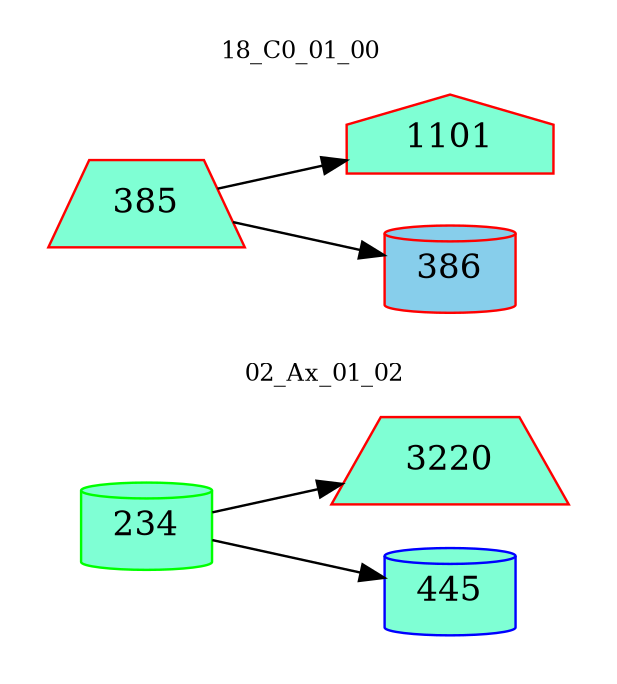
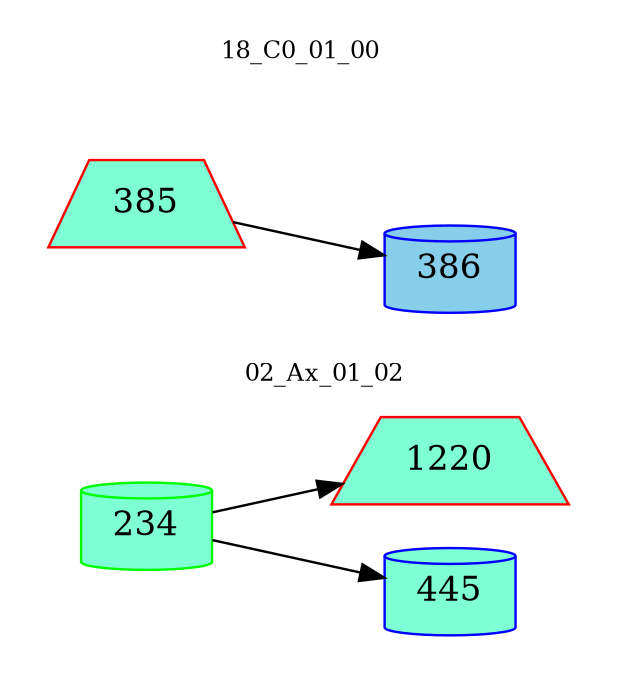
  digraph {
    rankdir=LR
    node [color=red fillcolor=aquamarine shape=cylinder style=filled]
    edge [color=black]
    n1 [color=green label=234]
    n2 [color=blue label=445]
-   n3 [label=3220 shape=trapezium]
+   n3 [label=1220 shape=trapezium]
    n4 [label=385 shape=trapezium]
-   n5 [fillcolor=skyblue label=386]
-   n6 [label=1101 shape=house]
+   n5 [color=blue fillcolor=skyblue label=386]
    subgraph cluster_1 {
      color=white
      fontsize=10
      label="02_Ax_01_02"
      n1
      n2
      n3
    }
    subgraph cluster_2 {
      color=white
      fontsize=10
      label="18_C0_01_00"
      n4
      n5
-     n6
    }
    n1 -> n2
    n1 -> n3
    n4 -> n5
-   n4 -> n6
  }
